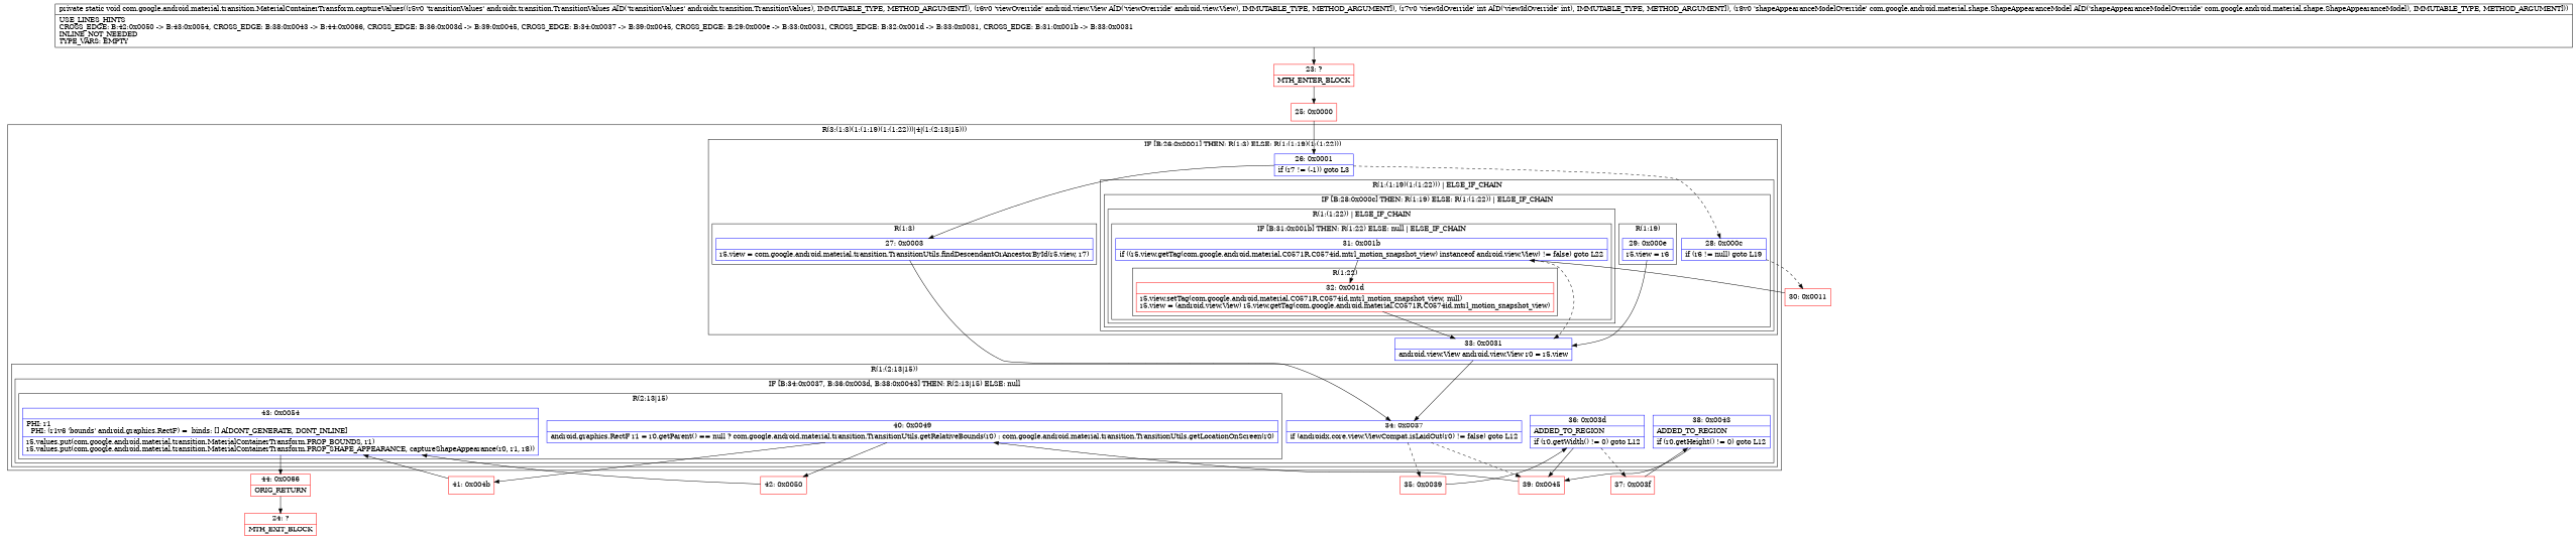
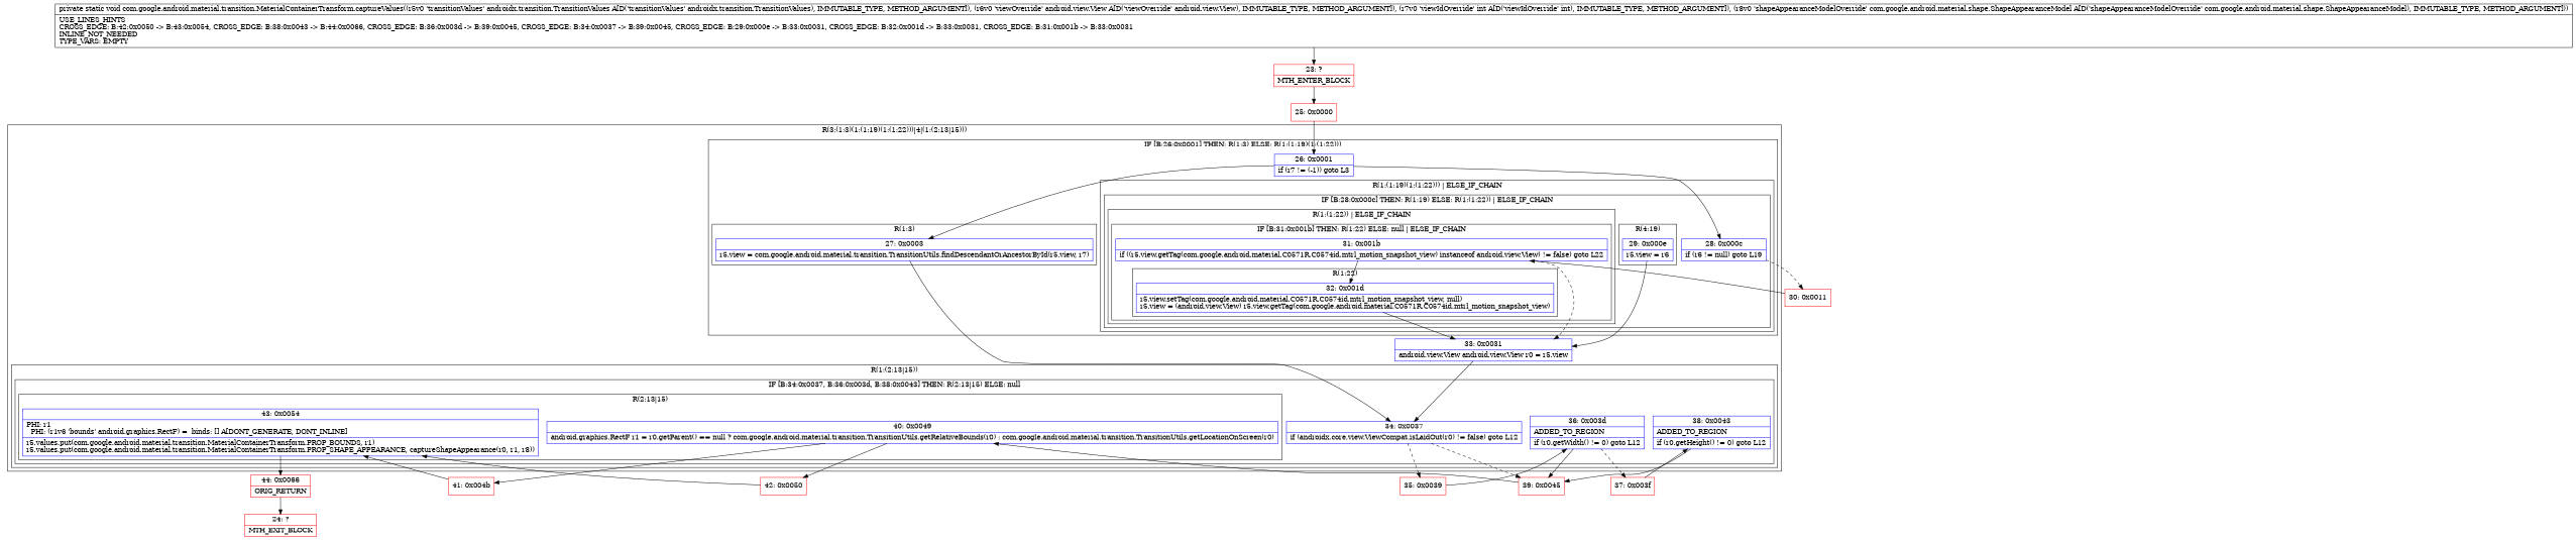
  digraph {
    node [color=blue shape=record]
    n1 [label="{27\:\ 0x0003|r5.view = com.google.android.material.transition.TransitionUtils.findDescendantOrAncestorById(r5.view, r7)\l}"]
    n2 [label="{29\:\ 0x000e|r5.view = r6\l}"]
-   n3 [color=red label="{32\:\ 0x001d|r5.view.setTag(com.google.android.material.C0571R.C0574id.mtrl_motion_snapshot_view, null)\lr5.view = (android.view.View) r5.view.getTag(com.google.android.material.C0571R.C0574id.mtrl_motion_snapshot_view)\l}"]
+   n3 [label="{32\:\ 0x001d|r5.view.setTag(com.google.android.material.C0571R.C0574id.mtrl_motion_snapshot_view, null)\lr5.view = (android.view.View) r5.view.getTag(com.google.android.material.C0571R.C0574id.mtrl_motion_snapshot_view)\l}"]
    n4 [label="{31\:\ 0x001b|if ((r5.view.getTag(com.google.android.material.C0571R.C0574id.mtrl_motion_snapshot_view) instanceof android.view.View) != false) goto L22\l}"]
    n5 [label="{28\:\ 0x000c|if (r6 != null) goto L19\l}"]
    n6 [label="{26\:\ 0x0001|if (r7 != (\-1)) goto L3\l}"]
    n7 [label="{40\:\ 0x0049|android.graphics.RectF r1 = r0.getParent() == null ? com.google.android.material.transition.TransitionUtils.getRelativeBounds(r0) : com.google.android.material.transition.TransitionUtils.getLocationOnScreen(r0)\l}"]
    n8 [label="{43\:\ 0x0054|PHI: r1 \l  PHI: (r1v6 'bounds' android.graphics.RectF) =  binds: [] A[DONT_GENERATE, DONT_INLINE]\l|r5.values.put(com.google.android.material.transition.MaterialContainerTransform.PROP_BOUNDS, r1)\lr5.values.put(com.google.android.material.transition.MaterialContainerTransform.PROP_SHAPE_APPEARANCE, captureShapeAppearance(r0, r1, r8))\l}"]
    n9 [label="{34\:\ 0x0037|if (androidx.core.view.ViewCompat.isLaidOut(r0) != false) goto L12\l}"]
    n10 [label="{36\:\ 0x003d|ADDED_TO_REGION\l|if (r0.getWidth() != 0) goto L12\l}"]
    n11 [label="{38\:\ 0x0043|ADDED_TO_REGION\l|if (r0.getHeight() != 0) goto L12\l}"]
    n12 [label="{33\:\ 0x0031|android.view.View android.view.View r0 = r5.view\l}"]
    n13 [color=red label="{30\:\ 0x0011}"]
    n14 [color=red label="{41\:\ 0x004b}"]
    n15 [color=red label="{42\:\ 0x0050}"]
    n16 [color=red label="{44\:\ 0x0066|ORIG_RETURN\l}"]
    n17 [color=red label="{35\:\ 0x0039}"]
    n18 [color=red label="{39\:\ 0x0045}"]
    n19 [color=red label="{37\:\ 0x003f}"]
    n20 [color=red label="{24\:\ ?|MTH_EXIT_BLOCK\l}"]
    n21 [color=red label="{23\:\ ?|MTH_ENTER_BLOCK\l}"]
    n22 [color=red label="{25\:\ 0x0000}"]
    n23 [label="{private static void com.google.android.material.transition.MaterialContainerTransform.captureValues((r5v0 'transitionValues' androidx.transition.TransitionValues A[D('transitionValues' androidx.transition.TransitionValues), IMMUTABLE_TYPE, METHOD_ARGUMENT]), (r6v0 'viewOverride' android.view.View A[D('viewOverride' android.view.View), IMMUTABLE_TYPE, METHOD_ARGUMENT]), (r7v0 'viewIdOverride' int A[D('viewIdOverride' int), IMMUTABLE_TYPE, METHOD_ARGUMENT]), (r8v0 'shapeAppearanceModelOverride' com.google.android.material.shape.ShapeAppearanceModel A[D('shapeAppearanceModelOverride' com.google.android.material.shape.ShapeAppearanceModel), IMMUTABLE_TYPE, METHOD_ARGUMENT]))  | USE_LINES_HINTS\lCROSS_EDGE: B:42:0x0050 \-\> B:43:0x0054, CROSS_EDGE: B:38:0x0043 \-\> B:44:0x0066, CROSS_EDGE: B:36:0x003d \-\> B:39:0x0045, CROSS_EDGE: B:34:0x0037 \-\> B:39:0x0045, CROSS_EDGE: B:29:0x000e \-\> B:33:0x0031, CROSS_EDGE: B:32:0x001d \-\> B:33:0x0031, CROSS_EDGE: B:31:0x001b \-\> B:33:0x0031\lINLINE_NOT_NEEDED\lTYPE_VARS: EMPTY\l}" color=""]
    subgraph cluster_1 {
      label="R(3:(1:3)(1:(1:19)(1:(1:22)))|4|(1:(2:13|15)))"
      n12
      subgraph cluster_2 {
        label="IF [B:26:0x0001] THEN: R(1:3) ELSE: R(1:(1:19)(1:(1:22)))"
        n6
        subgraph cluster_3 {
          label="R(1:3)"
          n1
        }
        subgraph cluster_4 {
          label="R(1:(1:19)(1:(1:22))) | ELSE_IF_CHAIN\l"
          subgraph cluster_5 {
            label="IF [B:28:0x000c] THEN: R(1:19) ELSE: R(1:(1:22)) | ELSE_IF_CHAIN\l"
            n5
            subgraph cluster_6 {
-             label="R(1:19)"
+             label="R(4:19)"
              n2
            }
            subgraph cluster_7 {
              label="R(1:(1:22)) | ELSE_IF_CHAIN\l"
              subgraph cluster_8 {
                label="IF [B:31:0x001b] THEN: R(1:22) ELSE: null | ELSE_IF_CHAIN\l"
                n4
                subgraph cluster_9 {
                  label="R(1:22)"
                  n3
                }
              }
            }
          }
        }
      }
      subgraph cluster_10 {
        label="R(1:(2:13|15))"
        subgraph cluster_11 {
          label="IF [B:34:0x0037, B:36:0x003d, B:38:0x0043] THEN: R(2:13|15) ELSE: null"
          n9
          n10
          n11
          subgraph cluster_12 {
            label="R(2:13|15)"
            n7
            n8
          }
        }
      }
    }
    n1 -> n9
    n2 -> n12
    n3 -> n12
    n4 -> n3
    n4 -> n12 [style=dashed]
    n5 -> n13 [style=dashed]
    n6 -> n1
-   n6 -> n5 [style=dashed]
+   n6 -> n5 [style=solid]
    n7 -> n14
    n7 -> n15
    n8 -> n16
    n9 -> n17 [style=dashed]
    n9 -> n18 [style=dashed]
    n10 -> n18
    n10 -> n19 [style=dashed]
    n11 -> n18
    n12 -> n9
    n13 -> n4
    n14 -> n8
    n15 -> n8
    n16 -> n20
    n17 -> n10
    n18 -> n7
    n19 -> n11
    n21 -> n22
    n22 -> n6
    n23 -> n21
  }
